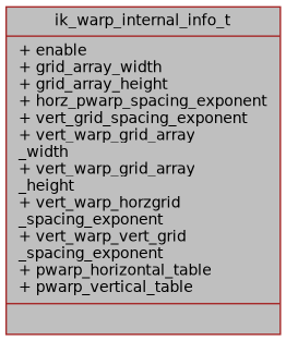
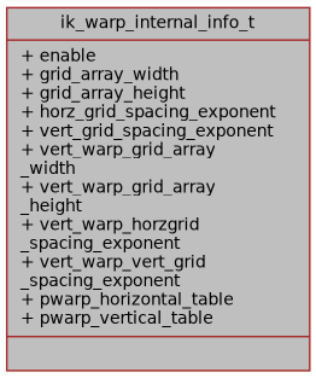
  digraph {
-   n1 [color=brown fillcolor=grey75 fontcolor=black fontname=Helvetica fontsize=10 height=0.2 label="{ik_warp_internal_info_t\n|+ enable\l+ grid_array_width\l+ grid_array_height\l+ horz_pwarp_spacing_exponent\l+ vert_grid_spacing_exponent\l+ vert_warp_grid_array\l_width\l+ vert_warp_grid_array\l_height\l+ vert_warp_horzgrid\l_spacing_exponent\l+ vert_warp_vert_grid\l_spacing_exponent\l+ pwarp_horizontal_table\l+ pwarp_vertical_table\l|}" shape=record style=filled width=0.4]
+   n1 [color=brown fillcolor=grey75 fontcolor=black fontname=Helvetica fontsize=10 height=0.2 label="{ik_warp_internal_info_t\n|+ enable\l+ grid_array_width\l+ grid_array_height\l+ horz_grid_spacing_exponent\l+ vert_grid_spacing_exponent\l+ vert_warp_grid_array\l_width\l+ vert_warp_grid_array\l_height\l+ vert_warp_horzgrid\l_spacing_exponent\l+ vert_warp_vert_grid\l_spacing_exponent\l+ pwarp_horizontal_table\l+ pwarp_vertical_table\l|}" shape=record style=filled width=0.4]
  }
